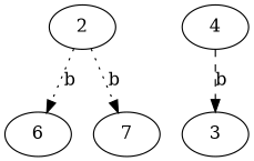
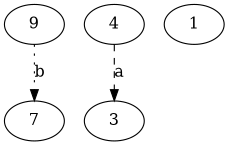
  strict digraph {
    edge [style=dotted]
-   2
-   6
+   2 [label=9]
    7
    n4 [label=4]
    3
-   2 -> 6 [label=b]
+   1
    2 -> 7 [label=b]
-   n4 -> 3 [label=b style=dashed]
+   n4 -> 3 [label=a style=dashed]
  }
